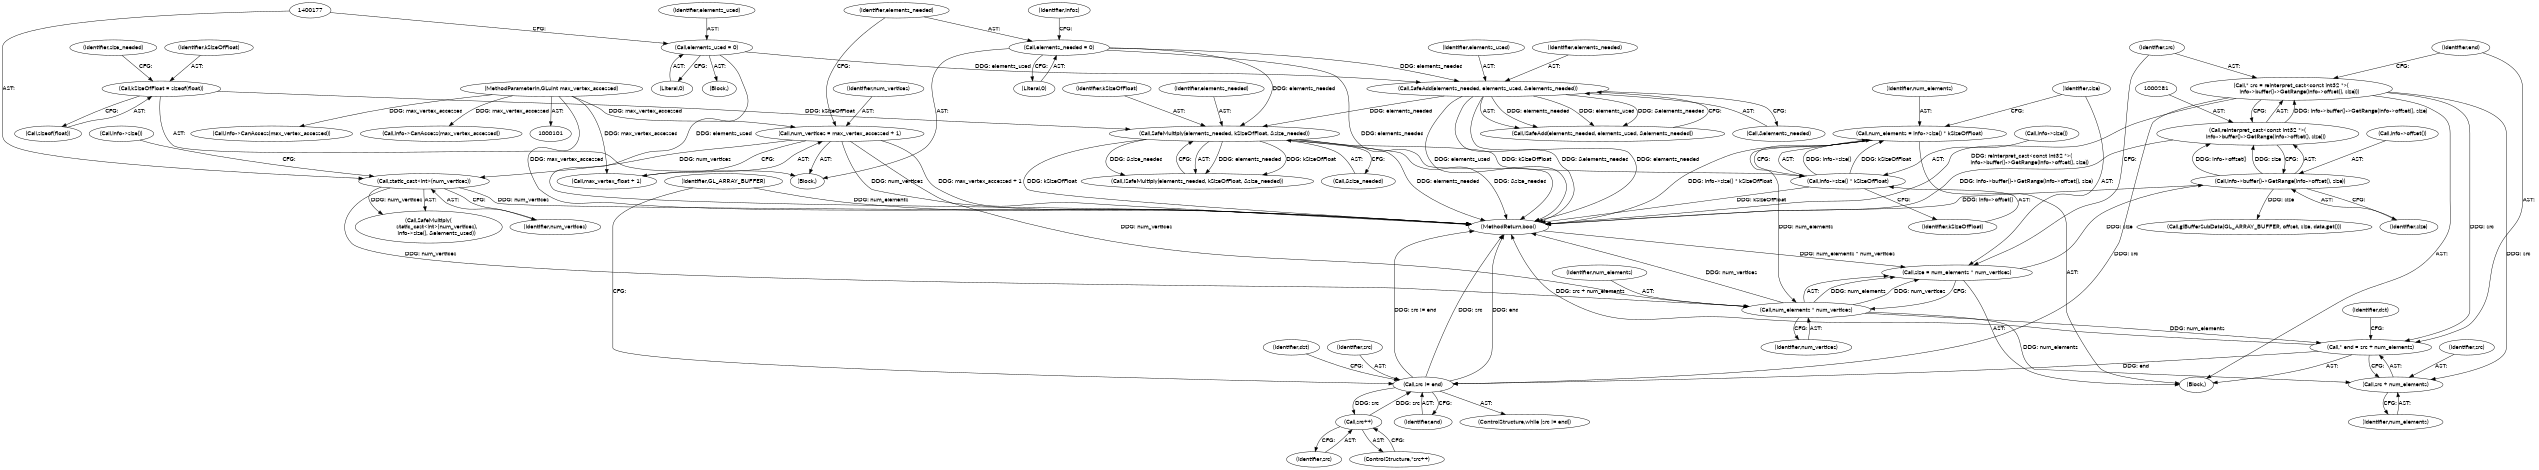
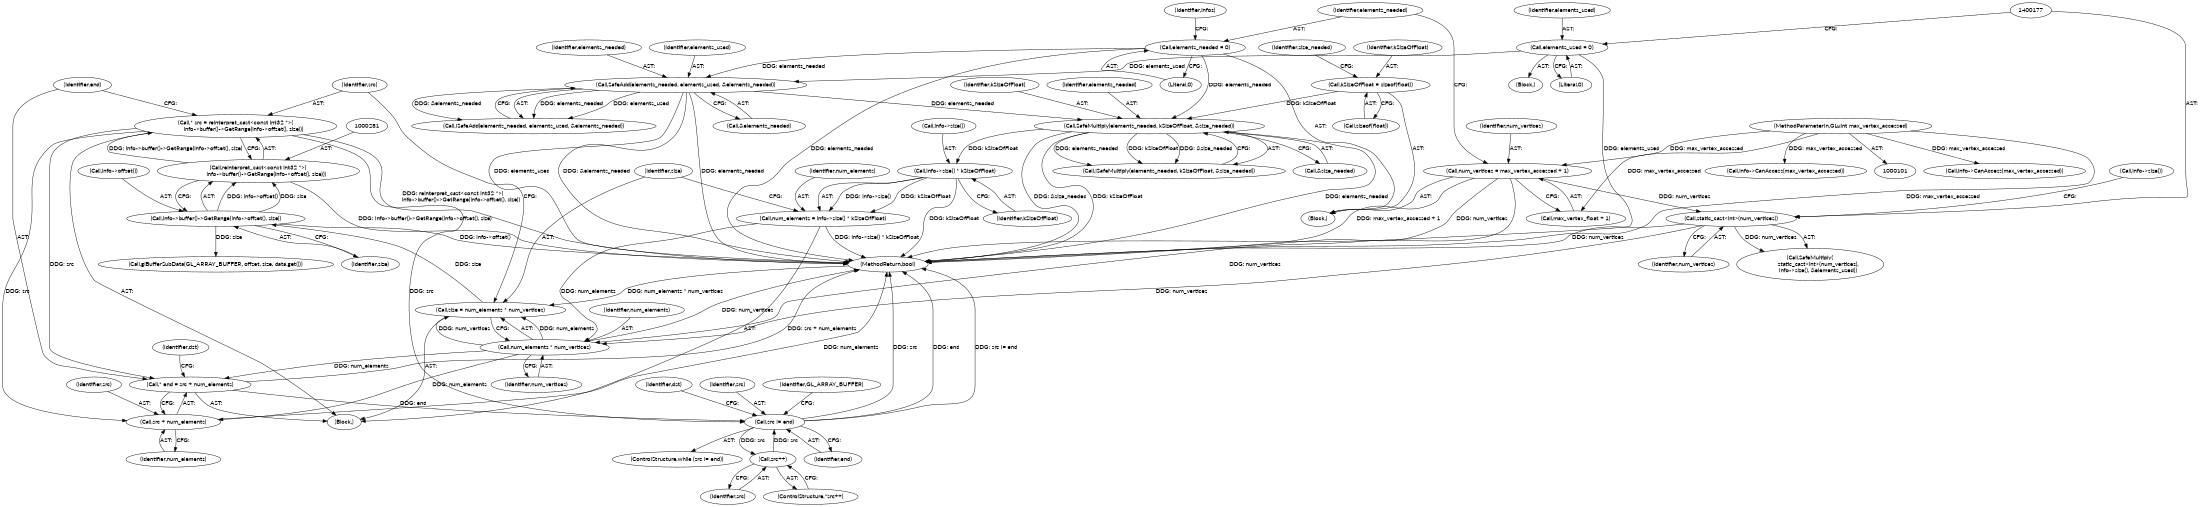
  digraph {
    fontname=Lato
    node [fontname=Lato]
    edge [fontname=Lato]
    n1 [label="(Call,* src = reinterpret_cast<const int32 *>(\n          info->buffer()->GetRange(info->offset(), size)))"]
    n2 [label="(Call,reinterpret_cast<const int32 *>(\n          info->buffer()->GetRange(info->offset(), size)))"]
    n3 [label="(Call,* end = src + num_elements)"]
    n4 [label="(Call,src != end)"]
    n5 [label="(Call,src + num_elements)"]
    n6 [label="(Block,)"]
    n7 [label="(MethodReturn,bool)"]
    n8 [label="(Call,info->buffer()->GetRange(info->offset(), size))"]
    n9 [label="(Call,src++)"]
    n10 [label="(ControlStructure,while (src != end))"]
    n11 [label="(Identifier,end)"]
    n12 [label="(Identifier,num_elements)"]
    n13 [label="(Call,size = num_elements * num_vertices)"]
    n14 [label="(Call,glBufferSubData(GL_ARRAY_BUFFER, offset, size, data.get()))"]
    n15 [label="(Identifier,size)"]
    n16 [label="(Call,num_elements * num_vertices)"]
    n17 [label="(Identifier,num_vertices)"]
    n18 [label="(Call,num_elements = info->size() * kSizeOfFloat)"]
    n19 [label="(Call,info->size() * kSizeOfFloat)"]
    n20 [label="(Identifier,kSizeOfFloat)"]
    n21 [label="(Call,SafeMultiply(elements_needed, kSizeOfFloat, &size_needed))"]
    n22 [label="(Call,!SafeMultiply(elements_needed, kSizeOfFloat, &size_needed))"]
    n23 [label="(Call,&size_needed)"]
    n24 [label="(Call,SafeAdd(elements_needed, elements_used, &elements_needed))"]
    n25 [label="(Call,!SafeAdd(elements_needed, elements_used, &elements_needed))"]
    n26 [label="(Call,&elements_needed)"]
    n27 [label="(Call,elements_needed = 0)"]
    n28 [label="(Block,)"]
    n29 [label="(Literal,0)"]
    n30 [label="(Call,elements_used = 0)"]
    n31 [label="(Block,)"]
    n32 [label="(Literal,0)"]
    n33 [label="(Call,kSizeOfFloat = sizeof(float))"]
    n34 [label="(Call,sizeof(float))"]
    n35 [label="(Call,static_cast<int>(num_vertices))"]
    n36 [label="(Call,SafeMultiply(\n          static_cast<int>(num_vertices),\n          info->size(), &elements_used))"]
    n37 [label="(Identifier,num_vertices)"]
    n38 [label="(Call,num_vertices = max_vertex_accessed + 1)"]
    n39 [label="(Call,max_vertex_float + 1)"]
    n40 [label="(MethodParameterIn,GLuint max_vertex_accessed)"]
    n41 [label="(Call,info->CanAccess(max_vertex_accessed))"]
    n42 [label="(Call,info->CanAccess(max_vertex_accessed))"]
    1000101
    n44 [label="(Identifier,src)"]
    n45 [label="(ControlStructure,*src++)"]
    n46 [label="(Identifier,elements_used)"]
    n47 [label="(Call,info->size())"]
    n48 [label="(Identifier,infos)"]
    n49 [label="(Identifier,num_elements)"]
    n50 [label="(Identifier,size)"]
    n51 [label="(Identifier,size_needed)"]
    n52 [label="(Identifier,src)"]
    n53 [label="(Identifier,dst)"]
    n54 [label="(Identifier,num_elements)"]
    n55 [label="(Call,info->size())"]
    n56 [label="(Identifier,src)"]
    n57 [label="(Identifier,num_vertices)"]
    n58 [label="(Identifier,elements_used)"]
    n59 [label="(Call,info->offset())"]
    n60 [label="(Identifier,kSizeOfFloat)"]
    n61 [label="(Identifier,elements_needed)"]
    n62 [label="(Identifier,elements_needed)"]
    n63 [label="(Identifier,GL_ARRAY_BUFFER)"]
    n64 [label="(Identifier,elements_needed)"]
    n65 [label="(Identifier,src)"]
    n66 [label="(Identifier,end)"]
    n67 [label="(Identifier,kSizeOfFloat)"]
    n68 [label="(Identifier,dst)"]
    1000281
    n70 [label=1400177]
    n1 -> n2 [label="CFG: "]
    n1 -> n3 [label="DDG: src"]
    n1 -> n4 [label="DDG: src"]
    n1 -> n5 [label="DDG: src"]
    n1 -> n6 [label="AST: "]
    n1 -> n7 [label="DDG: reinterpret_cast<const int32 *>(\n          info->buffer()->GetRange(info->offset(), size))"]
    n2 -> n1 [label="AST: "]
    n2 -> n1 [label="DDG: info->buffer()->GetRange(info->offset(), size)"]
    n2 -> n7 [label="DDG: info->buffer()->GetRange(info->offset(), size)"]
    n2 -> n8 [label="CFG: "]
    n3 -> n4 [label="DDG: end"]
    n3 -> n5 [label="CFG: "]
    n3 -> n6 [label="AST: "]
    n3 -> n7 [label="DDG: src + num_elements"]
    n4 -> n7 [label="DDG: end"]
    n4 -> n7 [label="DDG: src != end"]
    n4 -> n7 [label="DDG: src"]
    n4 -> n9 [label="DDG: src"]
    n4 -> n10 [label="AST: "]
    n4 -> n11 [label="CFG: "]
    n5 -> n3 [label="AST: "]
-   n63 -> n7 [label="DDG: num_elements"]
+   n5 -> n7 [label="DDG: num_elements"]
    n5 -> n12 [label="CFG: "]
    n7 -> n13 [label="DDG: num_elements * num_vertices"]
    n8 -> n2 [label="AST: "]
    n8 -> n2 [label="DDG: info->offset()"]
    n8 -> n2 [label="DDG: size"]
    n8 -> n7 [label="DDG: info->offset()"]
    n8 -> n14 [label="DDG: size"]
    n8 -> n15 [label="CFG: "]
    n9 -> n4 [label="DDG: src"]
    n9 -> n44 [label="CFG: "]
    n9 -> n45 [label="AST: "]
    n11 -> n4 [label="AST: "]
    n12 -> n5 [label="AST: "]
    n13 -> n6 [label="AST: "]
    n13 -> n8 [label="DDG: size"]
    n13 -> n16 [label="CFG: "]
    n15 -> n8 [label="AST: "]
    n16 -> n3 [label="DDG: num_elements"]
    n16 -> n5 [label="DDG: num_elements"]
    n16 -> n7 [label="DDG: num_vertices"]
    n16 -> n13 [label="AST: "]
    n16 -> n13 [label="DDG: num_elements"]
    n16 -> n13 [label="DDG: num_vertices"]
    n16 -> n17 [label="CFG: "]
    n17 -> n16 [label="AST: "]
    n18 -> n6 [label="AST: "]
    n18 -> n7 [label="DDG: info->size() * kSizeOfFloat"]
    n18 -> n16 [label="DDG: num_elements"]
-   n18 -> n19 [label="CFG: "]
    n19 -> n7 [label="DDG: kSizeOfFloat"]
    n19 -> n18 [label="AST: "]
    n19 -> n18 [label="DDG: info->size()"]
    n19 -> n18 [label="DDG: kSizeOfFloat"]
    n19 -> n20 [label="CFG: "]
    n20 -> n19 [label="AST: "]
    n21 -> n7 [label="DDG: elements_needed"]
    n21 -> n7 [label="DDG: &size_needed"]
    n21 -> n7 [label="DDG: kSizeOfFloat"]
    n21 -> n19 [label="DDG: kSizeOfFloat"]
    n21 -> n22 [label="AST: "]
    n21 -> n22 [label="DDG: elements_needed"]
    n21 -> n22 [label="DDG: kSizeOfFloat"]
    n21 -> n22 [label="DDG: &size_needed"]
    n21 -> n23 [label="CFG: "]
    n22 -> n21 [label="CFG: "]
    n23 -> n21 [label="AST: "]
    n24 -> n7 [label="DDG: elements_used"]
    n24 -> n7 [label="DDG: &elements_needed"]
    n24 -> n7 [label="DDG: elements_needed"]
    n24 -> n21 [label="DDG: elements_needed"]
    n24 -> n25 [label="AST: "]
    n24 -> n25 [label="DDG: elements_needed"]
    n24 -> n25 [label="DDG: elements_used"]
    n24 -> n25 [label="DDG: &elements_needed"]
    n24 -> n26 [label="CFG: "]
    n25 -> n24 [label="CFG: "]
    n26 -> n24 [label="AST: "]
    n27 -> n7 [label="DDG: elements_needed"]
    n27 -> n21 [label="DDG: elements_needed"]
    n27 -> n24 [label="DDG: elements_needed"]
    n27 -> n28 [label="AST: "]
    n27 -> n29 [label="CFG: "]
    n29 -> n27 [label="AST: "]
    n30 -> n7 [label="DDG: elements_used"]
    n30 -> n24 [label="DDG: elements_used"]
    n30 -> n31 [label="AST: "]
    n30 -> n32 [label="CFG: "]
    n32 -> n30 [label="AST: "]
    n33 -> n21 [label="DDG: kSizeOfFloat"]
    n33 -> n28 [label="AST: "]
    n33 -> n34 [label="CFG: "]
    n34 -> n33 [label="AST: "]
    n35 -> n7 [label="DDG: num_vertices"]
    n35 -> n16 [label="DDG: num_vertices"]
    n35 -> n36 [label="AST: "]
    n35 -> n36 [label="DDG: num_vertices"]
    n35 -> n37 [label="CFG: "]
    n37 -> n35 [label="AST: "]
    n38 -> n7 [label="DDG: max_vertex_accessed + 1"]
    n38 -> n7 [label="DDG: num_vertices"]
    n38 -> n16 [label="DDG: num_vertices"]
    n38 -> n28 [label="AST: "]
    n38 -> n35 [label="DDG: num_vertices"]
    n38 -> n39 [label="CFG: "]
    n39 -> n38 [label="AST: "]
    n40 -> n7 [label="DDG: max_vertex_accessed"]
    n40 -> n38 [label="DDG: max_vertex_accessed"]
    n40 -> n39 [label="DDG: max_vertex_accessed"]
    n40 -> n41 [label="DDG: max_vertex_accessed"]
    n40 -> n42 [label="DDG: max_vertex_accessed"]
    n40 -> 1000101 [label="AST: "]
    n44 -> n9 [label="AST: "]
    n45 -> n9 [label="CFG: "]
    n46 -> n24 [label="AST: "]
    n47 -> n19 [label="AST: "]
    n48 -> n27 [label="CFG: "]
    n49 -> n16 [label="AST: "]
    n50 -> n13 [label="AST: "]
    n50 -> n18 [label="CFG: "]
    n51 -> n33 [label="CFG: "]
    n52 -> n1 [label="AST: "]
    n52 -> n13 [label="CFG: "]
    n53 -> n4 [label="CFG: "]
    n54 -> n18 [label="AST: "]
    n55 -> n35 [label="CFG: "]
    n56 -> n4 [label="AST: "]
    n57 -> n38 [label="AST: "]
    n58 -> n30 [label="AST: "]
    n59 -> n8 [label="AST: "]
    n60 -> n33 [label="AST: "]
    n61 -> n21 [label="AST: "]
    n62 -> n27 [label="AST: "]
    n62 -> n38 [label="CFG: "]
    n63 -> n4 [label="CFG: "]
    n64 -> n24 [label="AST: "]
    n65 -> n5 [label="AST: "]
    n66 -> n1 [label="CFG: "]
    n66 -> n3 [label="AST: "]
    n67 -> n21 [label="AST: "]
    n68 -> n3 [label="CFG: "]
    1000281 -> n2 [label="AST: "]
    n70 -> n30 [label="CFG: "]
    n70 -> n35 [label="AST: "]
  }
